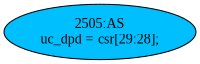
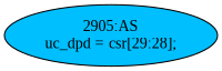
  strict digraph {
    rankdir=LR
    fontname="Liberation Serif"
-   n1 [ast="<pyverilog.vparser.ast.Assign object at 0x7f13b559b750>" def_var="['uc_dpd']" fillcolor=deepskyblue label="2505:AS\nuc_dpd = csr[29:28];" statements="[]" style=filled typ=Assign use_var="['csr']" fontname="Liberation Serif"]
+   n1 [ast="<pyverilog.vparser.ast.Assign object at 0x7f13b559b750>" def_var="['uc_dpd']" fillcolor=deepskyblue label="2905:AS\nuc_dpd = csr[29:28];" statements="[]" style=filled typ=Assign use_var="['csr']" fontname="Liberation Serif"]
  }
